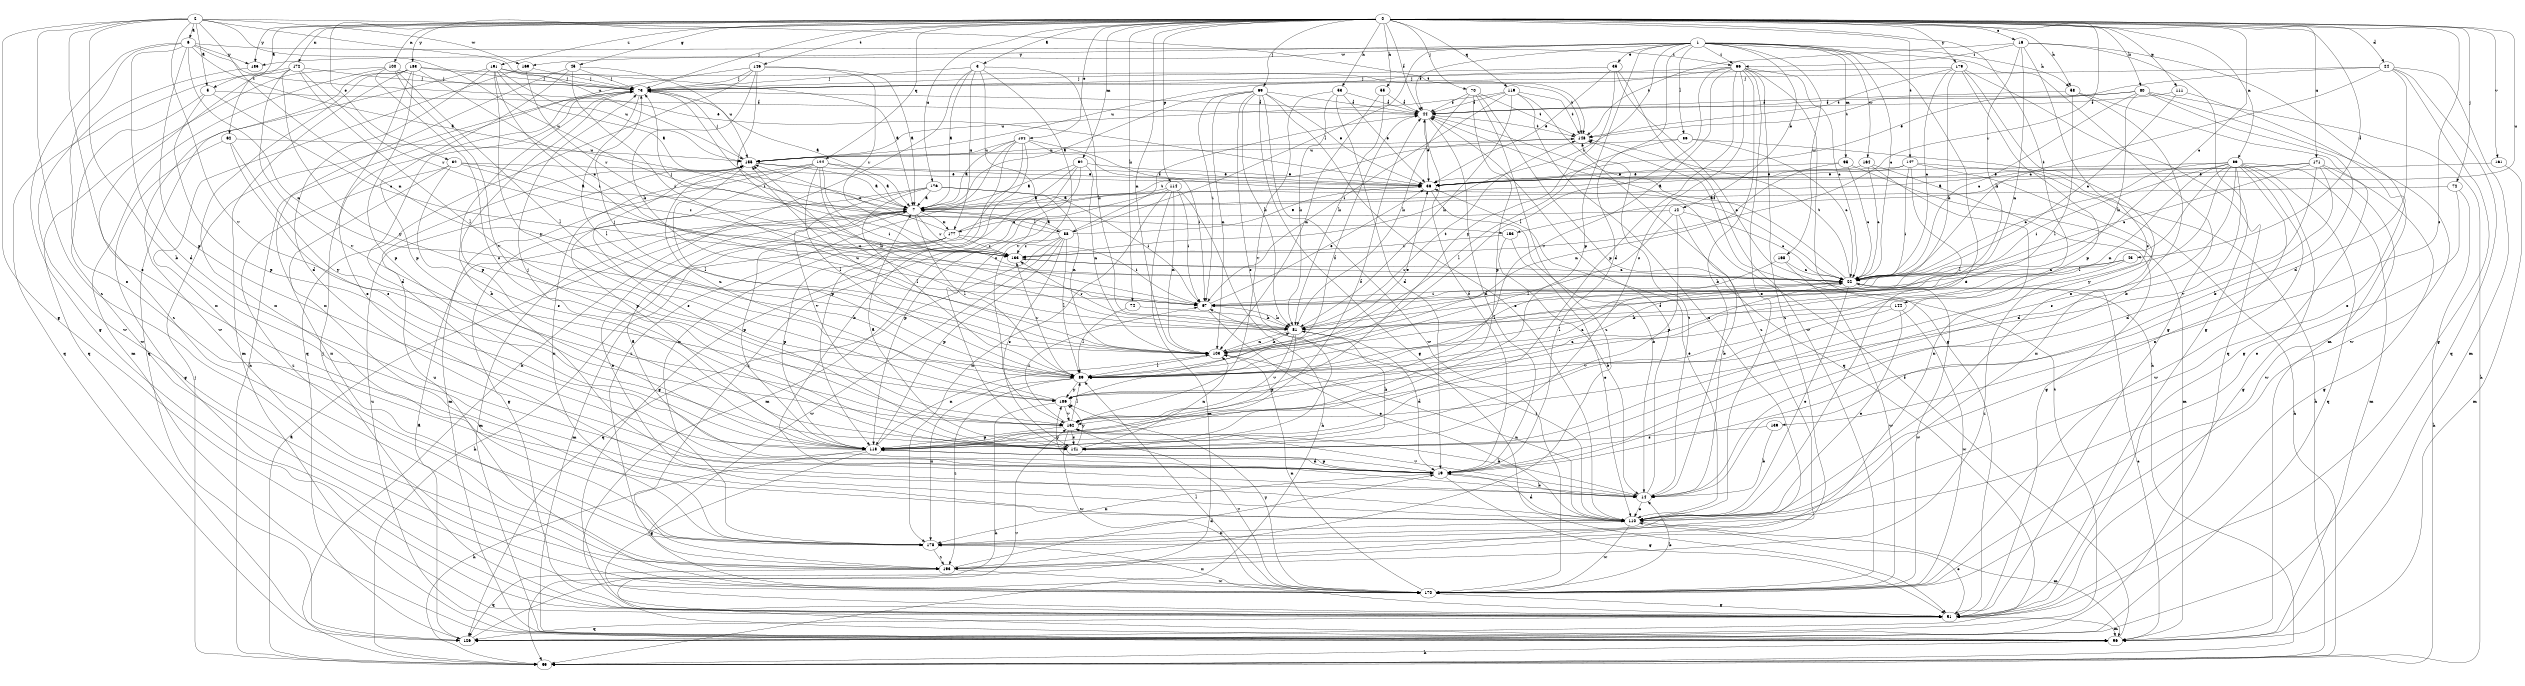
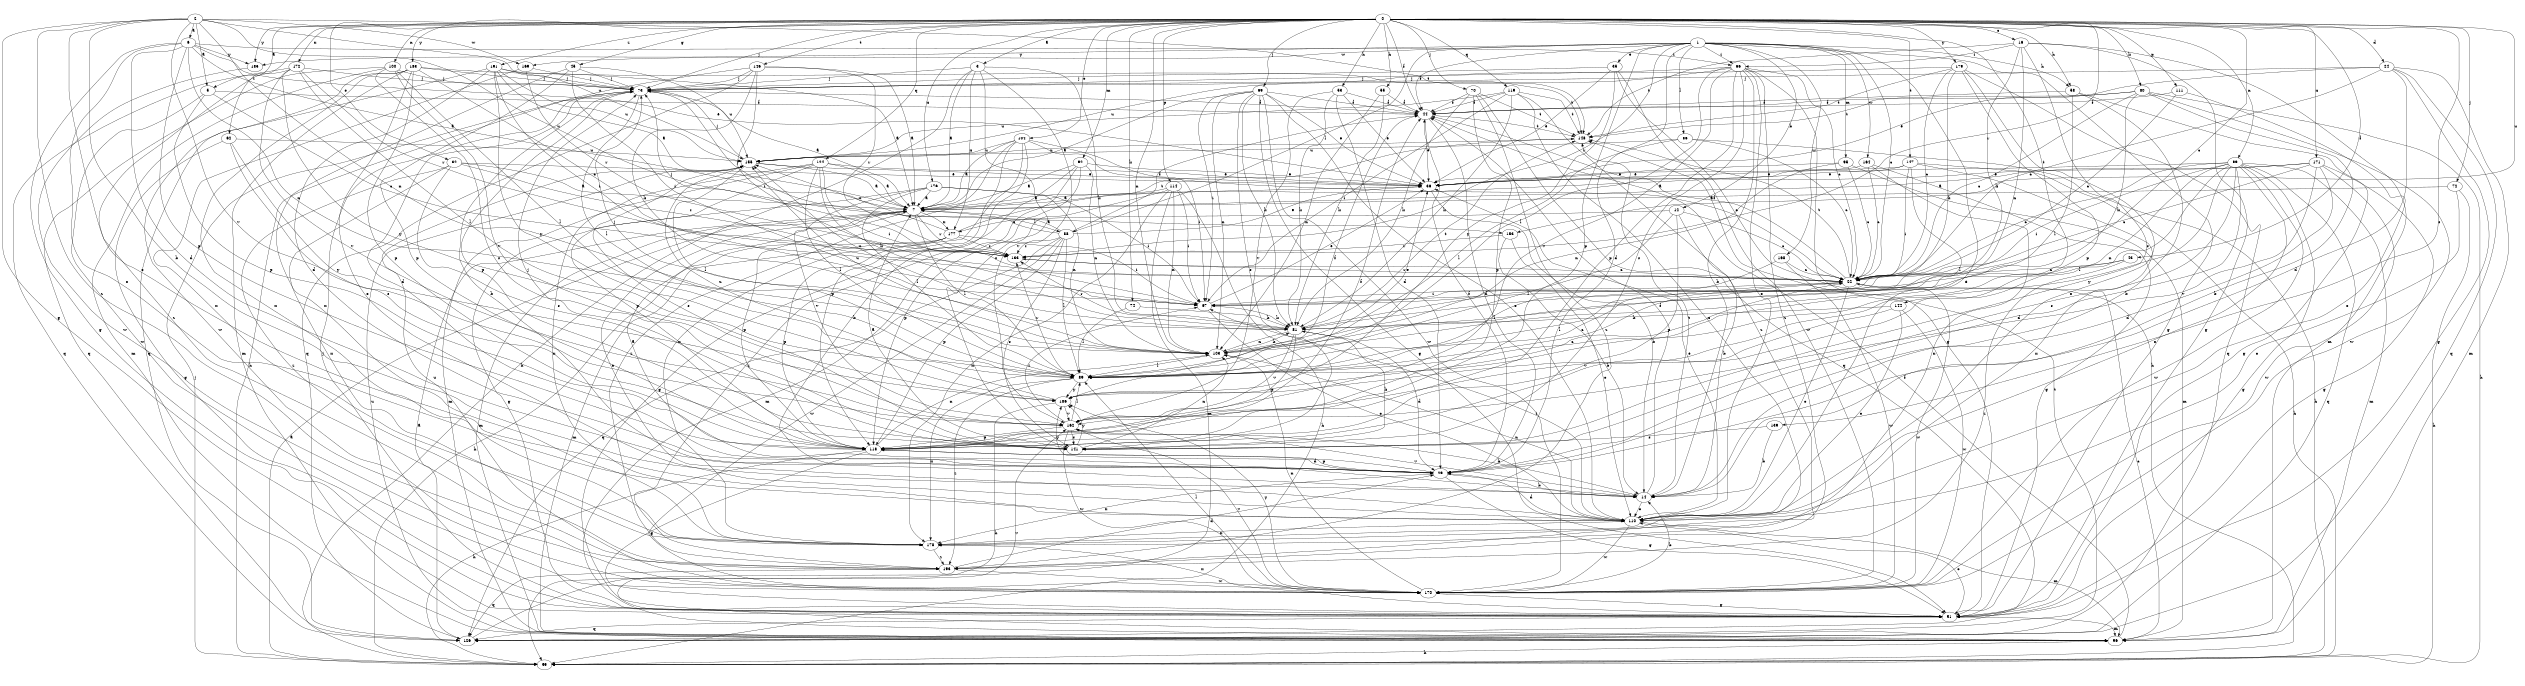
  strict digraph {
    0
    3
    5
    16
    22
    24
    32
    43
    44
    45
    53
    55
    58
    62
    69
    70
    72
    73
    74
    80
    n21 [label=92]
    99
    100
    103
    104
    111
    114
    119
    124
    133
    139
    144
    146
    147
    153
-   161
    171
    172
    176
    179
    183
    185
    191
    162
    7
    59
    81
    141
    177
    118
    170
    51
    66
    148
    96
    110
    89
    67
-   29 [label=19]
+   29
    36
    126
    193
    178
    155
    14
    186
    1
    12
    35
    86
    88
    95
    164
    168
    169
    2
    6
    0 -> 3 [label=a]
    0 -> 5 [label=a]
    0 -> 16 [label=c]
    0 -> 22 [label=c]
    0 -> 24 [label=d]
    0 -> 32 [label=e]
    0 -> 43 [label=f]
    0 -> 44 [label=f]
    0 -> 45 [label=g]
    0 -> 53 [label=h]
    0 -> 55 [label=h]
    0 -> 58 [label=h]
    0 -> 62 [label=i]
    0 -> 69 [label=j]
    0 -> 70 [label=j]
    0 -> 72 [label=j]
    0 -> 73 [label=j]
    0 -> 74 [label=k]
    0 -> 80 [label=k]
    0 -> n21 [label=m]
    0 -> 99 [label=n]
    0 -> 100 [label=n]
    0 -> 103 [label=n]
    0 -> 104 [label=o]
    0 -> 111 [label=p]
    0 -> 114 [label=p]
    0 -> 119 [label=q]
    0 -> 124 [label=q]
    0 -> 133 [label=r]
    0 -> 139 [label=s]
    0 -> 144 [label=t]
    0 -> 146 [label=t]
    0 -> 147 [label=t]
    0 -> 153 [label=u]
-   0 -> 161 [label=v]
    0 -> 171 [label=x]
    0 -> 172 [label=x]
    0 -> 176 [label=x]
    0 -> 179 [label=y]
    0 -> 183 [label=y]
    0 -> 185 [label=y]
    0 -> 191 [label=z]
    3 -> 73 [label=j]
    3 -> 162 [label=v]
    3 -> 7 [label=a]
    3 -> 59 [label=h]
    3 -> 81 [label=k]
    3 -> 141 [label=s]
    3 -> 177 [label=x]
    5 -> 22 [label=c]
    5 -> 44 [label=f]
    5 -> 118 [label=p]
    5 -> 170 [label=w]
    16 -> 103 [label=n]
    16 -> 81 [label=k]
    16 -> 141 [label=s]
    16 -> 51 [label=g]
    16 -> 66 [label=i]
    16 -> 148 [label=t]
    16 -> 96 [label=m]
    22 -> 44 [label=f]
    22 -> 133 [label=r]
    22 -> 170 [label=w]
    22 -> 148 [label=t]
    22 -> 110 [label=o]
    22 -> 89 [label=l]
    22 -> 67 [label=i]
    24 -> 22 [label=c]
    24 -> 73 [label=j]
    24 -> 51 [label=g]
    24 -> 96 [label=m]
    24 -> 29 [label=d]
    24 -> 36 [label=e]
    24 -> 126 [label=q]
    32 -> 133 [label=r]
    32 -> 7 [label=a]
    32 -> 141 [label=s]
    32 -> 36 [label=e]
    32 -> 193 [label=z]
    32 -> 178 [label=x]
    43 -> 22 [label=c]
    43 -> 67 [label=i]
    43 -> 193 [label=z]
    44 -> 148 [label=t]
    44 -> 29 [label=d]
    44 -> 36 [label=e]
    45 -> 73 [label=j]
    45 -> 118 [label=p]
    45 -> 67 [label=i]
    45 -> 178 [label=x]
    45 -> 155 [label=u]
    53 -> 44 [label=f]
    53 -> 162 [label=v]
    53 -> 81 [label=k]
    53 -> 29 [label=d]
    53 -> 36 [label=e]
    55 -> 44 [label=f]
    55 -> 103 [label=n]
    55 -> 81 [label=k]
    58 -> 44 [label=f]
    58 -> 51 [label=g]
    58 -> 89 [label=l]
    58 -> 14 [label=b]
    62 -> 141 [label=s]
    62 -> 51 [label=g]
    62 -> 155 [label=u]
    62 -> 186 [label=y]
    69 -> 44 [label=f]
    69 -> 103 [label=n]
    69 -> 7 [label=a]
    69 -> 81 [label=k]
    69 -> 141 [label=s]
    69 -> 170 [label=w]
    69 -> 51 [label=g]
    69 -> 110 [label=o]
    69 -> 67 [label=i]
    69 -> 36 [label=e]
    70 -> 44 [label=f]
    70 -> 81 [label=k]
    70 -> 118 [label=p]
    70 -> 148 [label=t]
    70 -> 126 [label=q]
    70 -> 193 [label=z]
    72 -> 7 [label=a]
    72 -> 59 [label=h]
    72 -> 110 [label=o]
    73 -> 44 [label=f]
    73 -> 7 [label=a]
    73 -> 118 [label=p]
    73 -> 89 [label=l]
    73 -> 29 [label=d]
    73 -> 14 [label=b]
    74 -> 81 [label=k]
    74 -> 89 [label=l]
    80 -> 22 [label=c]
    80 -> 44 [label=f]
    80 -> 59 [label=h]
    80 -> 81 [label=k]
    80 -> 170 [label=w]
    80 -> 148 [label=t]
    80 -> 14 [label=b]
    n21 -> 103 [label=n]
    n21 -> 7 [label=a]
    n21 -> 51 [label=g]
    n21 -> 96 [label=m]
    n21 -> 36 [label=e]
    n21 -> 193 [label=z]
    99 -> 22 [label=c]
    99 -> 103 [label=n]
    99 -> 141 [label=s]
    99 -> 170 [label=w]
    99 -> 51 [label=g]
    99 -> 96 [label=m]
    99 -> 110 [label=o]
    99 -> 89 [label=l]
    99 -> 67 [label=i]
    99 -> 29 [label=d]
    99 -> 36 [label=e]
    99 -> 126 [label=q]
    99 -> 186 [label=y]
    100 -> 73 [label=j]
    100 -> 162 [label=v]
    100 -> 141 [label=s]
    100 -> 96 [label=m]
    100 -> 89 [label=l]
    100 -> 126 [label=q]
    103 -> 73 [label=j]
    103 -> 81 [label=k]
    103 -> 89 [label=l]
    103 -> 36 [label=e]
    103 -> 155 [label=u]
    104 -> 22 [label=c]
    104 -> 7 [label=a]
    104 -> 118 [label=p]
    104 -> 67 [label=i]
    104 -> 193 [label=z]
    104 -> 178 [label=x]
    104 -> 155 [label=u]
    104 -> 14 [label=b]
    111 -> 22 [label=c]
    111 -> 44 [label=f]
    111 -> 110 [label=o]
    114 -> 103 [label=n]
    114 -> 7 [label=a]
    114 -> 59 [label=h]
    114 -> 118 [label=p]
    114 -> 96 [label=m]
    114 -> 67 [label=i]
    114 -> 178 [label=x]
    119 -> 44 [label=f]
    119 -> 81 [label=k]
    119 -> 148 [label=t]
    119 -> 67 [label=i]
    119 -> 193 [label=z]
    119 -> 178 [label=x]
    119 -> 155 [label=u]
    124 -> 7 [label=a]
    124 -> 81 [label=k]
    124 -> 118 [label=p]
    124 -> 96 [label=m]
    124 -> 89 [label=l]
    124 -> 67 [label=i]
    124 -> 36 [label=e]
    124 -> 178 [label=x]
    133 -> 22 [label=c]
    133 -> 73 [label=j]
    139 -> 141 [label=s]
    139 -> 14 [label=b]
    144 -> 162 [label=v]
    144 -> 81 [label=k]
    144 -> 170 [label=w]
    144 -> 110 [label=o]
    146 -> 73 [label=j]
    146 -> 133 [label=r]
    146 -> 7 [label=a]
    146 -> 59 [label=h]
    146 -> 81 [label=k]
    146 -> 67 [label=i]
    146 -> 126 [label=q]
    147 -> 7 [label=a]
    147 -> 59 [label=h]
    147 -> 89 [label=l]
    147 -> 67 [label=i]
    147 -> 36 [label=e]
    147 -> 178 [label=x]
    153 -> 133 [label=r]
    153 -> 110 [label=o]
    153 -> 14 [label=b]
-   161 -> 96 [label=m]
-   161 -> 36 [label=e]
    171 -> 22 [label=c]
    171 -> 162 [label=v]
    171 -> 7 [label=a]
    171 -> 170 [label=w]
    171 -> 51 [label=g]
    171 -> 29 [label=d]
    171 -> 36 [label=e]
    172 -> 73 [label=j]
    172 -> 133 [label=r]
    172 -> 162 [label=v]
    172 -> 89 [label=l]
    172 -> 126 [label=q]
    172 -> 193 [label=z]
    172 -> 186 [label=y]
    176 -> 103 [label=n]
    176 -> 162 [label=v]
    176 -> 7 [label=a]
    176 -> 51 [label=g]
    176 -> 89 [label=l]
    176 -> 67 [label=i]
    179 -> 22 [label=c]
    179 -> 73 [label=j]
    179 -> 81 [label=k]
    179 -> 118 [label=p]
    179 -> 148 [label=t]
    179 -> 110 [label=o]
    179 -> 126 [label=q]
    183 -> 22 [label=c]
    183 -> 73 [label=j]
    183 -> 7 [label=a]
    183 -> 118 [label=p]
    183 -> 96 [label=m]
    183 -> 110 [label=o]
    183 -> 126 [label=q]
    183 -> 178 [label=x]
    185 -> 170 [label=w]
    191 -> 73 [label=j]
    191 -> 7 [label=a]
    191 -> 170 [label=w]
    191 -> 148 [label=t]
    191 -> 67 [label=i]
    191 -> 29 [label=d]
    191 -> 155 [label=u]
    191 -> 186 [label=y]
    162 -> 141 [label=s]
    162 -> 118 [label=p]
    162 -> 170 [label=w]
    162 -> 89 [label=l]
    162 -> 67 [label=i]
    162 -> 14 [label=b]
    7 -> 133 [label=r]
    7 -> 177 [label=x]
    7 -> 118 [label=p]
    7 -> 96 [label=m]
    7 -> 110 [label=o]
    7 -> 89 [label=l]
    7 -> 88 [label=l]
    59 -> 73 [label=j]
    59 -> 7 [label=a]
    81 -> 103 [label=n]
    81 -> 133 [label=r]
    81 -> 162 [label=v]
    81 -> 118 [label=p]
    81 -> 148 [label=t]
    81 -> 29 [label=d]
    81 -> 155 [label=u]
    141 -> 73 [label=j]
    141 -> 103 [label=n]
    141 -> 7 [label=a]
    141 -> 81 [label=k]
    141 -> 186 [label=y]
    177 -> 133 [label=r]
    177 -> 59 [label=h]
    177 -> 118 [label=p]
    177 -> 148 [label=t]
    177 -> 96 [label=m]
    177 -> 67 [label=i]
    177 -> 155 [label=u]
    118 -> 44 [label=f]
    118 -> 103 [label=n]
    118 -> 59 [label=h]
    118 -> 51 [label=g]
    118 -> 29 [label=d]
    170 -> 103 [label=n]
    170 -> 162 [label=v]
    170 -> 51 [label=g]
    170 -> 178 [label=x]
    170 -> 155 [label=u]
    170 -> 14 [label=b]
    170 -> 186 [label=y]
    51 -> 73 [label=j]
    51 -> 96 [label=m]
    51 -> 110 [label=o]
    51 -> 89 [label=l]
    51 -> 126 [label=q]
    66 -> 22 [label=c]
    66 -> 73 [label=j]
    66 -> 162 [label=v]
    66 -> 141 [label=s]
    66 -> 118 [label=p]
    66 -> 51 [label=g]
    66 -> 110 [label=o]
    66 -> 89 [label=l]
    66 -> 193 [label=z]
    66 -> 155 [label=u]
    66 -> 14 [label=b]
    148 -> 155 [label=u]
    96 -> 22 [label=c]
    96 -> 44 [label=f]
    96 -> 59 [label=h]
    96 -> 155 [label=u]
    110 -> 103 [label=n]
    110 -> 170 [label=w]
    110 -> 96 [label=m]
    110 -> 67 [label=i]
    110 -> 29 [label=d]
    110 -> 36 [label=e]
    110 -> 178 [label=x]
    89 -> 22 [label=c]
    89 -> 133 [label=r]
    89 -> 193 [label=z]
    89 -> 178 [label=x]
    89 -> 186 [label=y]
    67 -> 81 [label=k]
    67 -> 110 [label=o]
    67 -> 36 [label=e]
    29 -> 44 [label=f]
    29 -> 7 [label=a]
    29 -> 118 [label=p]
    29 -> 51 [label=g]
    29 -> 178 [label=x]
    29 -> 14 [label=b]
    29 -> 186 [label=y]
    36 -> 7 [label=a]
    36 -> 14 [label=b]
    126 -> 162 [label=v]
    126 -> 7 [label=a]
    126 -> 148 [label=t]
    193 -> 170 [label=w]
    193 -> 29 [label=d]
    193 -> 126 [label=q]
    178 -> 193 [label=z]
    155 -> 73 [label=j]
    155 -> 7 [label=a]
    155 -> 141 [label=s]
    155 -> 89 [label=l]
    155 -> 36 [label=e]
    14 -> 44 [label=f]
    14 -> 162 [label=v]
    14 -> 148 [label=t]
    14 -> 110 [label=o]
    186 -> 22 [label=c]
    186 -> 44 [label=f]
    186 -> 162 [label=v]
    186 -> 59 [label=h]
    186 -> 155 [label=u]
    1 -> 22 [label=c]
    1 -> 44 [label=f]
    1 -> 58 [label=h]
    1 -> 133 [label=r]
    1 -> 185 [label=y]
    1 -> 118 [label=p]
    1 -> 51 [label=g]
    1 -> 66 [label=i]
    1 -> 110 [label=o]
    1 -> 29 [label=d]
    1 -> 12 [label=b]
    1 -> 35 [label=e]
    1 -> 86 [label=l]
    1 -> 88 [label=l]
    1 -> 95 [label=m]
    1 -> 164 [label=w]
    1 -> 168 [label=w]
    1 -> 169 [label=w]
    12 -> 22 [label=c]
    12 -> 177 [label=x]
    12 -> 118 [label=p]
    12 -> 89 [label=l]
    12 -> 14 [label=b]
    35 -> 73 [label=j]
    35 -> 59 [label=h]
    35 -> 170 [label=w]
    35 -> 36 [label=e]
    35 -> 186 [label=y]
    86 -> 22 [label=c]
    86 -> 59 [label=h]
    86 -> 89 [label=l]
    86 -> 155 [label=u]
    88 -> 44 [label=f]
    88 -> 73 [label=j]
    88 -> 133 [label=r]
    88 -> 7 [label=a]
    88 -> 141 [label=s]
    88 -> 118 [label=p]
    88 -> 170 [label=w]
    88 -> 89 [label=l]
    88 -> 36 [label=e]
    88 -> 126 [label=q]
    95 -> 22 [label=c]
    95 -> 103 [label=n]
    95 -> 96 [label=m]
    95 -> 36 [label=e]
    164 -> 22 [label=c]
    164 -> 51 [label=g]
    164 -> 36 [label=e]
    164 -> 178 [label=x]
    168 -> 22 [label=c]
    168 -> 170 [label=w]
    168 -> 89 [label=l]
    169 -> 73 [label=j]
    169 -> 133 [label=r]
    169 -> 178 [label=x]
    2 -> 5 [label=a]
    2 -> 103 [label=n]
    2 -> 153 [label=u]
    2 -> 162 [label=v]
    2 -> 51 [label=g]
    2 -> 148 [label=t]
    2 -> 110 [label=o]
    2 -> 193 [label=z]
    2 -> 155 [label=u]
    2 -> 14 [label=b]
    2 -> 169 [label=w]
    2 -> 6 [label=a]
    6 -> 103 [label=n]
    6 -> 185 [label=y]
    6 -> 7 [label=a]
    6 -> 118 [label=p]
    6 -> 51 [label=g]
    6 -> 66 [label=i]
    6 -> 110 [label=o]
    6 -> 29 [label=d]
    6 -> 36 [label=e]
  }
